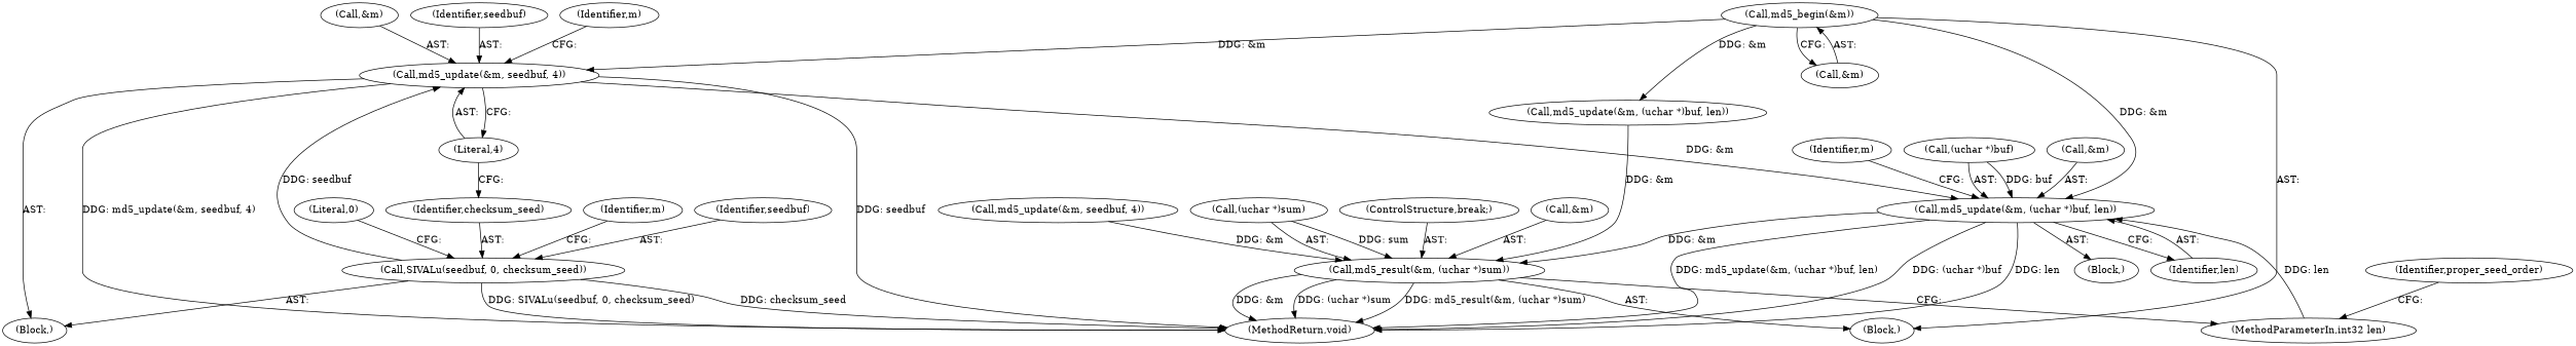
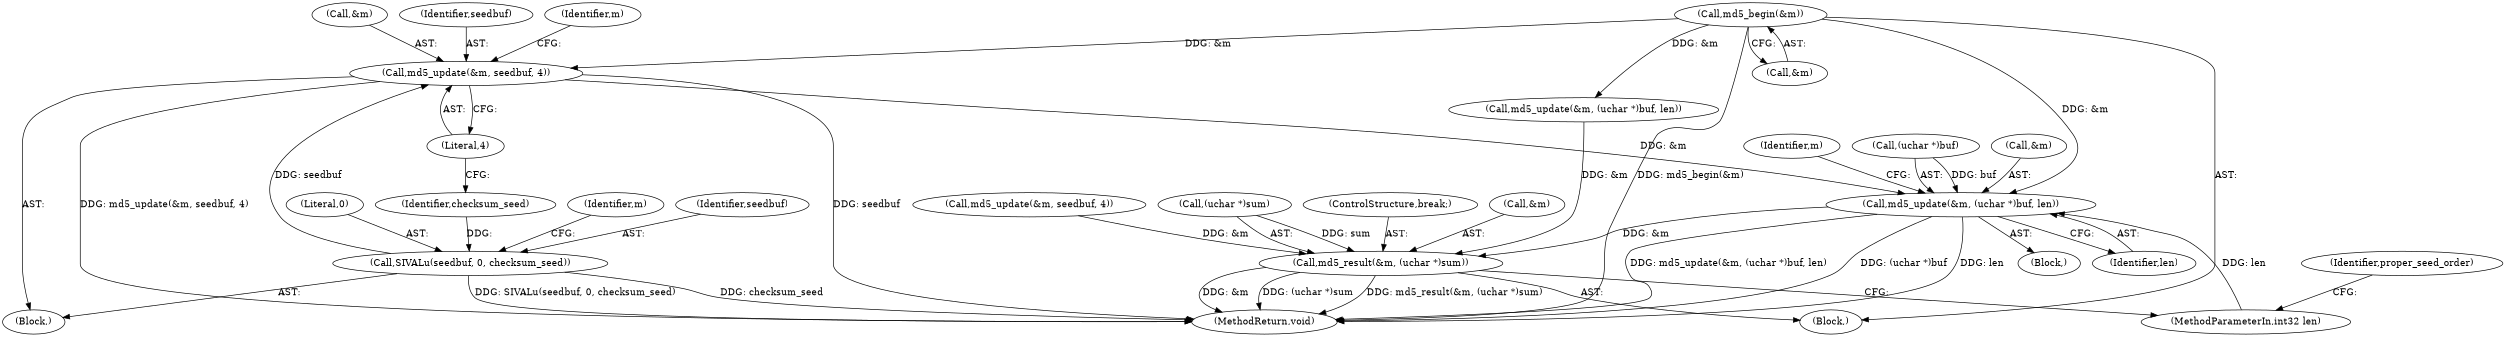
  digraph {
    n1 [label="(Call,md5_update(&m, seedbuf, 4))"]
    n2 [label="(Call,md5_update(&m, (uchar *)buf, len))"]
    n3 [label="(MethodReturn,void)"]
    n4 [label="(Literal,4)"]
    n5 [label="(Block,)"]
    n6 [label="(Call,md5_result(&m, (uchar *)sum))"]
    n7 [label="(Block,)"]
    n8 [label="(Identifier,len)"]
    n9 [label="(Identifier,checksum_seed)"]
    n10 [label="(Call,md5_begin(&m))"]
    n11 [label="(Call,&m)"]
    n12 [label="(Call,md5_update(&m, (uchar *)buf, len))"]
    n13 [label="(Block,)"]
    n14 [label="(Call,SIVALu(seedbuf, 0, checksum_seed))"]
    n15 [label="(MethodParameterIn,int32 len)"]
    n16 [label="(Call,(uchar *)sum)"]
    n17 [label="(Identifier,m)"]
    n18 [label="(ControlStructure,break;)"]
    n19 [label="(Call,&m)"]
    n20 [label="(Identifier,seedbuf)"]
    n21 [label="(Call,&m)"]
    n22 [label="(Call,md5_update(&m, seedbuf, 4))"]
    n23 [label="(Identifier,seedbuf)"]
    n24 [label="(Literal,0)"]
    n25 [label="(Identifier,proper_seed_order)"]
    n26 [label="(Call,(uchar *)buf)"]
    n27 [label="(Call,&m)"]
    n28 [label="(Identifier,m)"]
    n29 [label="(Identifier,m)"]
    n1 -> n2 [label="DDG: &m"]
    n1 -> n3 [label="DDG: md5_update(&m, seedbuf, 4)"]
    n1 -> n3 [label="DDG: seedbuf"]
    n1 -> n4 [label="CFG: "]
    n1 -> n5 [label="AST: "]
    n2 -> n3 [label="DDG: (uchar *)buf"]
    n2 -> n3 [label="DDG: len"]
    n2 -> n3 [label="DDG: md5_update(&m, (uchar *)buf, len)"]
    n2 -> n6 [label="DDG: &m"]
    n2 -> n7 [label="AST: "]
    n2 -> n8 [label="CFG: "]
    n4 -> n1 [label="AST: "]
    n4 -> n9 [label="CFG: "]
    n6 -> n3 [label="DDG: md5_result(&m, (uchar *)sum)"]
    n6 -> n3 [label="DDG: &m"]
    n6 -> n3 [label="DDG: (uchar *)sum"]
    n6 -> n13 [label="AST: "]
    n6 -> n15 [label="CFG: "]
    n8 -> n2 [label="AST: "]
-   n9 -> n14 [label="AST: "]
+   n9 -> n14 [label="DDG: "]
    n10 -> n1 [label="DDG: &m"]
    n10 -> n2 [label="DDG: &m"]
+   n10 -> n3 [label="DDG: md5_begin(&m)"]
    n10 -> n11 [label="CFG: "]
    n10 -> n12 [label="DDG: &m"]
    n10 -> n13 [label="AST: "]
    n11 -> n10 [label="AST: "]
    n12 -> n6 [label="DDG: &m"]
    n14 -> n1 [label="DDG: seedbuf"]
    n14 -> n3 [label="DDG: checksum_seed"]
    n14 -> n3 [label="DDG: SIVALu(seedbuf, 0, checksum_seed)"]
    n14 -> n5 [label="AST: "]
    n15 -> n2 [label="DDG: len"]
    n16 -> n6 [label="AST: "]
    n16 -> n6 [label="DDG: sum"]
    n17 -> n2 [label="CFG: "]
    n18 -> n6 [label="AST: "]
    n19 -> n6 [label="AST: "]
    n20 -> n14 [label="AST: "]
    n21 -> n1 [label="AST: "]
    n22 -> n6 [label="DDG: &m"]
    n23 -> n1 [label="AST: "]
-   n24 -> n14 [label="CFG: "]
+   n24 -> n14 [label="AST: "]
    n25 -> n15 [label="CFG: "]
    n26 -> n2 [label="AST: "]
    n26 -> n2 [label="DDG: buf"]
    n27 -> n2 [label="AST: "]
    n28 -> n1 [label="CFG: "]
    n29 -> n14 [label="CFG: "]
  }
